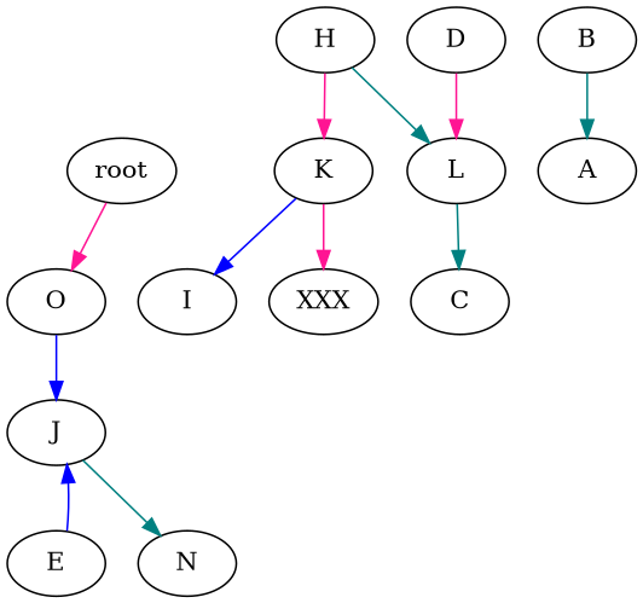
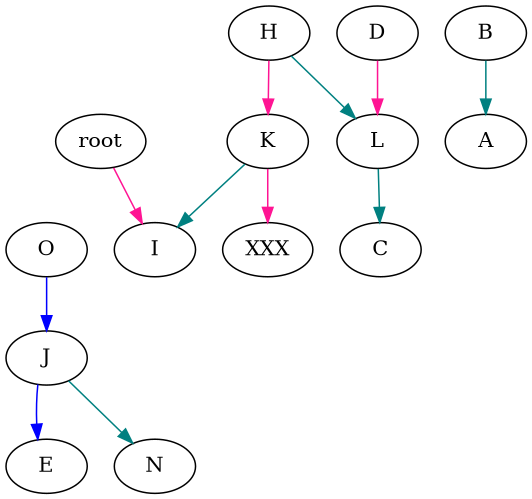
  digraph {
    edge [color=deeppink]
    n1 [label=root]
    n2 [label=O]
    n3 [label=J]
    n4 [label=H]
    n5 [label=K]
    n6 [label=L]
    n7 [label=B]
    n8 [label=A]
    n9 [label=E]
    n10 [label=N]
    n11 [label=I]
    n12 [label=XXX]
    n13 [label=C]
    n14 [label=D]
-   n1 -> n2
+   n1 -> n11
    n2 -> n3 [color=blue]
-   n9 -> n3 [color=blue]
+   n3 -> n9 [color=blue]
    n3 -> n10 [color=teal]
    n4 -> n5
    n4 -> n6 [color=teal]
-   n5 -> n11 [color=blue]
+   n5 -> n11 [color=teal]
    n5 -> n12
    n6 -> n13 [color=teal]
    n7 -> n8 [color=teal]
    n14 -> n6
  }
